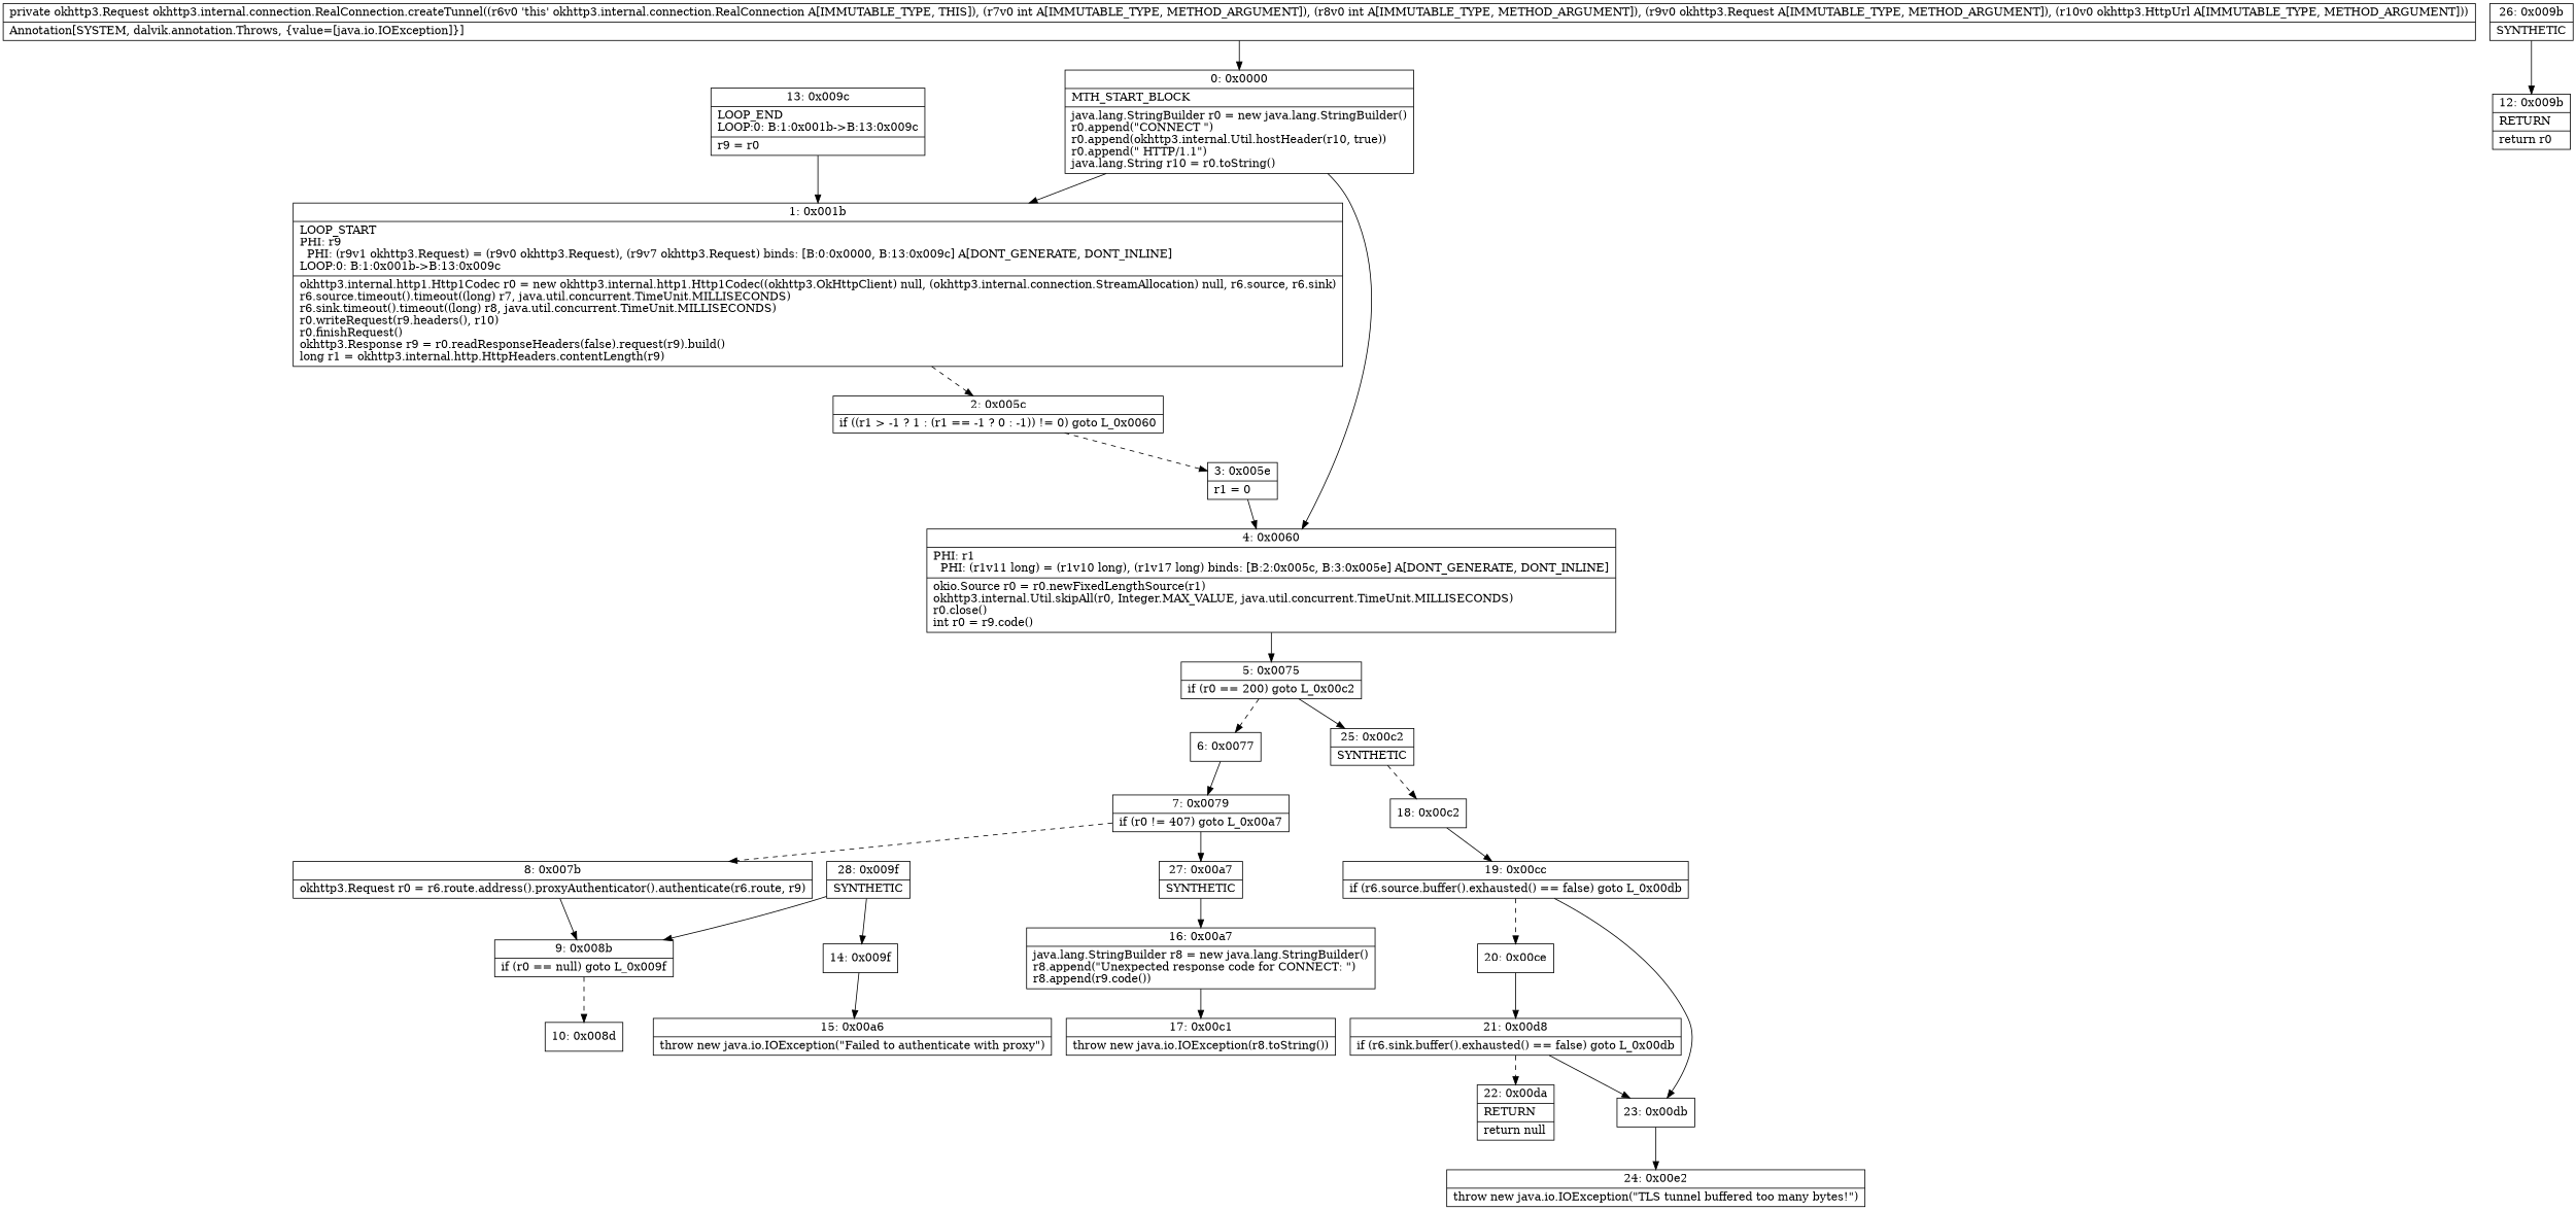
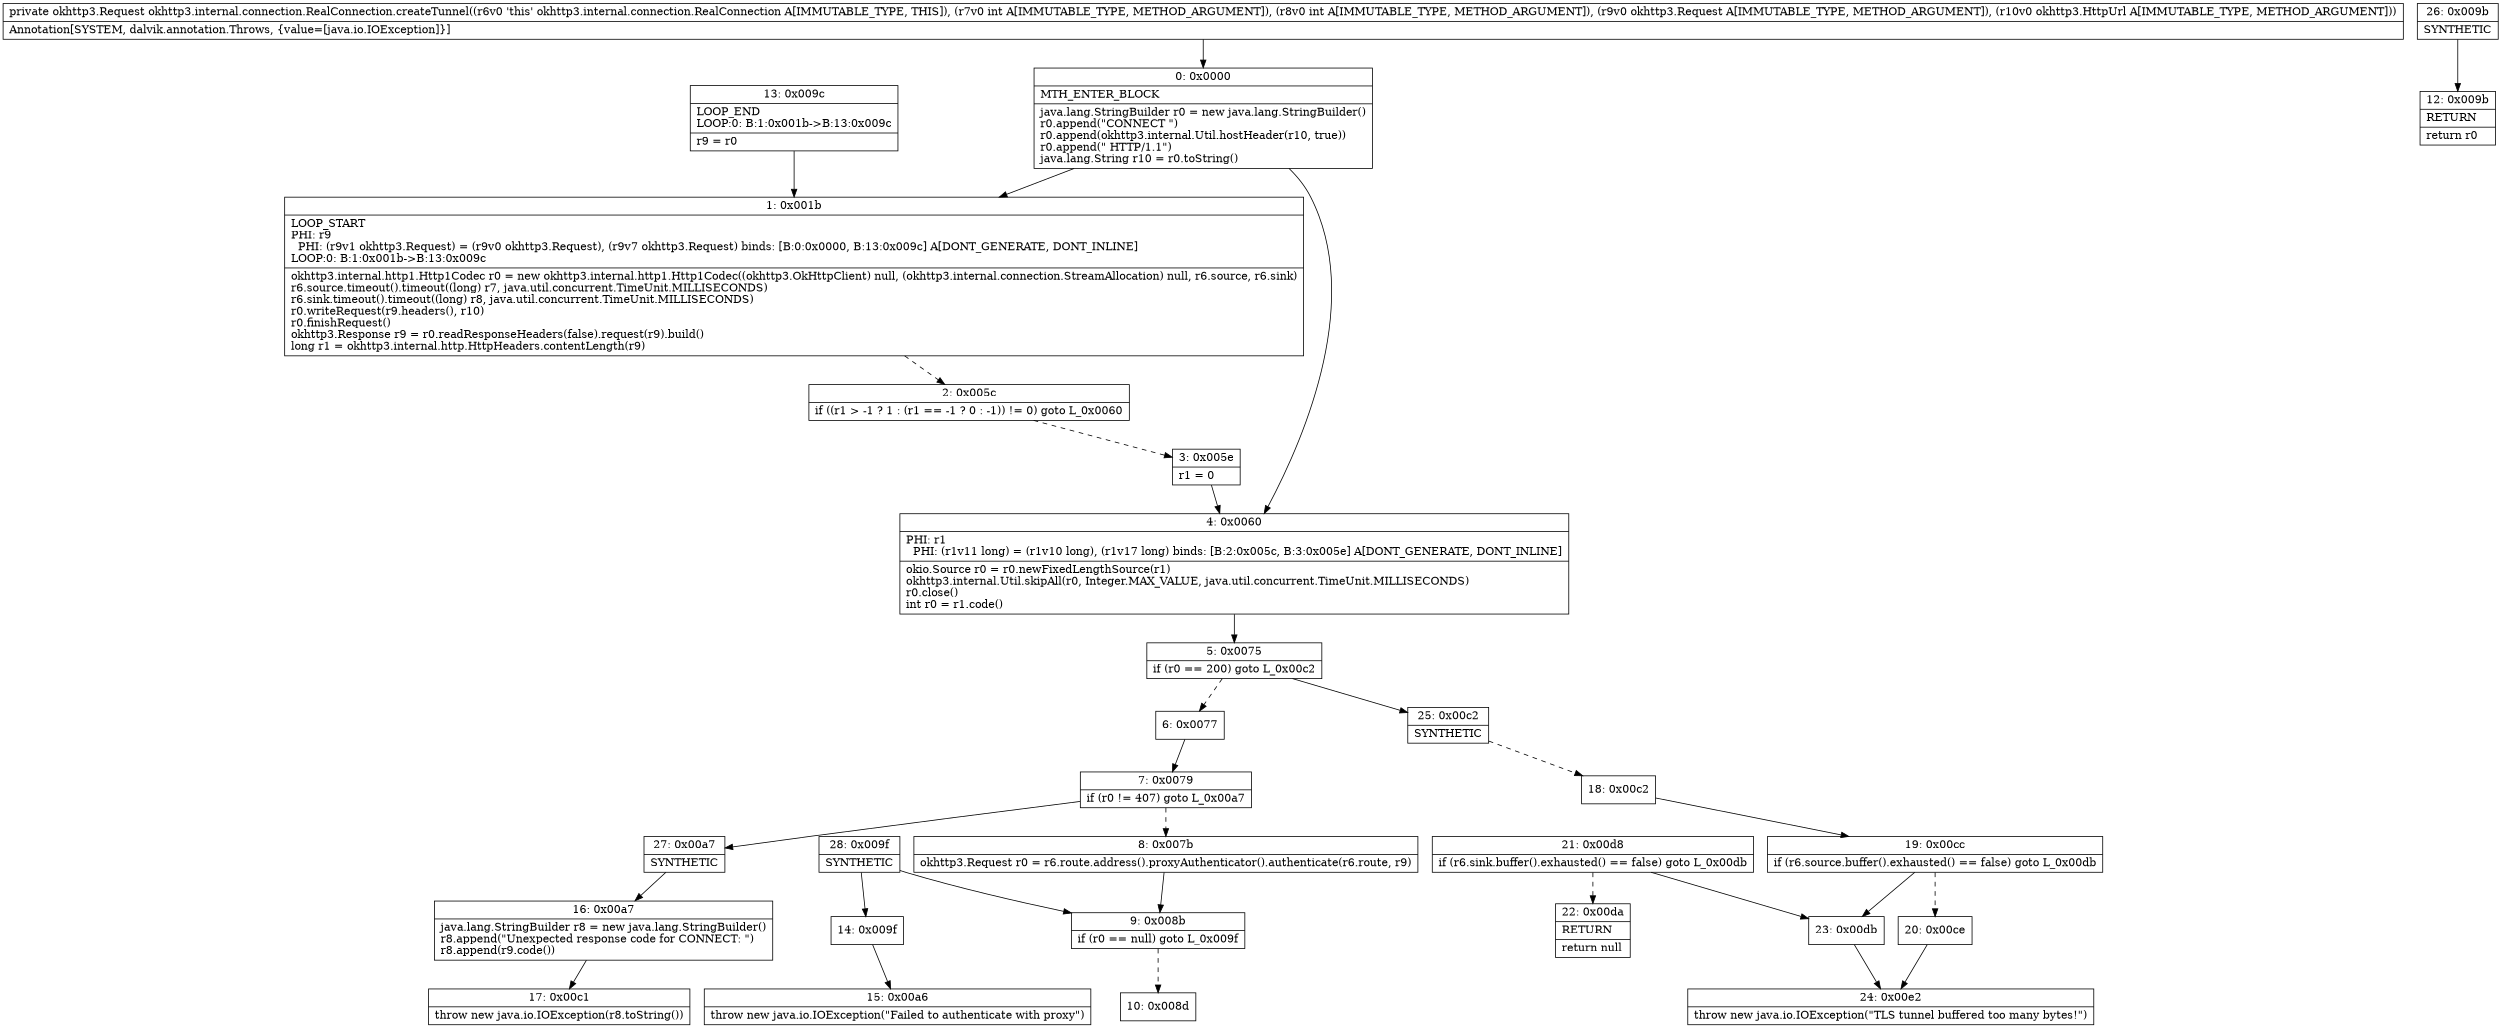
  digraph {
    node [shape=record]
-   n1 [label="{0\:\ 0x0000|MTH_START_BLOCK\l|java.lang.StringBuilder r0 = new java.lang.StringBuilder()\lr0.append(\"CONNECT \")\lr0.append(okhttp3.internal.Util.hostHeader(r10, true))\lr0.append(\" HTTP\/1.1\")\ljava.lang.String r10 = r0.toString()\l}"]
+   n1 [label="{0\:\ 0x0000|MTH_ENTER_BLOCK\l|java.lang.StringBuilder r0 = new java.lang.StringBuilder()\lr0.append(\"CONNECT \")\lr0.append(okhttp3.internal.Util.hostHeader(r10, true))\lr0.append(\" HTTP\/1.1\")\ljava.lang.String r10 = r0.toString()\l}"]
    n2 [label="{1\:\ 0x001b|LOOP_START\lPHI: r9 \l  PHI: (r9v1 okhttp3.Request) = (r9v0 okhttp3.Request), (r9v7 okhttp3.Request) binds: [B:0:0x0000, B:13:0x009c] A[DONT_GENERATE, DONT_INLINE]\lLOOP:0: B:1:0x001b\-\>B:13:0x009c\l|okhttp3.internal.http1.Http1Codec r0 = new okhttp3.internal.http1.Http1Codec((okhttp3.OkHttpClient) null, (okhttp3.internal.connection.StreamAllocation) null, r6.source, r6.sink)\lr6.source.timeout().timeout((long) r7, java.util.concurrent.TimeUnit.MILLISECONDS)\lr6.sink.timeout().timeout((long) r8, java.util.concurrent.TimeUnit.MILLISECONDS)\lr0.writeRequest(r9.headers(), r10)\lr0.finishRequest()\lokhttp3.Response r9 = r0.readResponseHeaders(false).request(r9).build()\llong r1 = okhttp3.internal.http.HttpHeaders.contentLength(r9)\l}"]
-   n3 [label="{4\:\ 0x0060|PHI: r1 \l  PHI: (r1v11 long) = (r1v10 long), (r1v17 long) binds: [B:2:0x005c, B:3:0x005e] A[DONT_GENERATE, DONT_INLINE]\l|okio.Source r0 = r0.newFixedLengthSource(r1)\lokhttp3.internal.Util.skipAll(r0, Integer.MAX_VALUE, java.util.concurrent.TimeUnit.MILLISECONDS)\lr0.close()\lint r0 = r9.code()\l}"]
+   n3 [label="{4\:\ 0x0060|PHI: r1 \l  PHI: (r1v11 long) = (r1v10 long), (r1v17 long) binds: [B:2:0x005c, B:3:0x005e] A[DONT_GENERATE, DONT_INLINE]\l|okio.Source r0 = r0.newFixedLengthSource(r1)\lokhttp3.internal.Util.skipAll(r0, Integer.MAX_VALUE, java.util.concurrent.TimeUnit.MILLISECONDS)\lr0.close()\lint r0 = r1.code()\l}"]
    n4 [label="{2\:\ 0x005c|if ((r1 \> \-1 ? 1 : (r1 == \-1 ? 0 : \-1)) != 0) goto L_0x0060\l}"]
    n5 [label="{3\:\ 0x005e|r1 = 0\l}"]
    n6 [label="{5\:\ 0x0075|if (r0 == 200) goto L_0x00c2\l}"]
    n7 [label="{6\:\ 0x0077}"]
    n8 [label="{25\:\ 0x00c2|SYNTHETIC\l}"]
    n9 [label="{7\:\ 0x0079|if (r0 != 407) goto L_0x00a7\l}"]
    n10 [label="{18\:\ 0x00c2}"]
    n11 [label="{8\:\ 0x007b|okhttp3.Request r0 = r6.route.address().proxyAuthenticator().authenticate(r6.route, r9)\l}"]
    n12 [label="{27\:\ 0x00a7|SYNTHETIC\l}"]
    n13 [label="{9\:\ 0x008b|if (r0 == null) goto L_0x009f\l}"]
    n14 [label="{16\:\ 0x00a7|java.lang.StringBuilder r8 = new java.lang.StringBuilder()\lr8.append(\"Unexpected response code for CONNECT: \")\lr8.append(r9.code())\l}"]
    n15 [label="{10\:\ 0x008d}"]
    n16 [label="{28\:\ 0x009f|SYNTHETIC\l}"]
    n17 [label="{14\:\ 0x009f}"]
    n18 [label="{13\:\ 0x009c|LOOP_END\lLOOP:0: B:1:0x001b\-\>B:13:0x009c\l|r9 = r0\l}"]
    n19 [label="{26\:\ 0x009b|SYNTHETIC\l}"]
    n20 [label="{12\:\ 0x009b|RETURN\l|return r0\l}"]
    n21 [label="{15\:\ 0x00a6|throw new java.io.IOException(\"Failed to authenticate with proxy\")\l}"]
    n22 [label="{17\:\ 0x00c1|throw new java.io.IOException(r8.toString())\l}"]
    n23 [label="{19\:\ 0x00cc|if (r6.source.buffer().exhausted() == false) goto L_0x00db\l}"]
    n24 [label="{20\:\ 0x00ce}"]
    n25 [label="{23\:\ 0x00db}"]
    n26 [label="{21\:\ 0x00d8|if (r6.sink.buffer().exhausted() == false) goto L_0x00db\l}"]
    n27 [label="{24\:\ 0x00e2|throw new java.io.IOException(\"TLS tunnel buffered too many bytes!\")\l}"]
    n28 [label="{22\:\ 0x00da|RETURN\l|return null\l}"]
    n29 [label="{private okhttp3.Request okhttp3.internal.connection.RealConnection.createTunnel((r6v0 'this' okhttp3.internal.connection.RealConnection A[IMMUTABLE_TYPE, THIS]), (r7v0 int A[IMMUTABLE_TYPE, METHOD_ARGUMENT]), (r8v0 int A[IMMUTABLE_TYPE, METHOD_ARGUMENT]), (r9v0 okhttp3.Request A[IMMUTABLE_TYPE, METHOD_ARGUMENT]), (r10v0 okhttp3.HttpUrl A[IMMUTABLE_TYPE, METHOD_ARGUMENT]))  | Annotation[SYSTEM, dalvik.annotation.Throws, \{value=[java.io.IOException]\}]\l}"]
    n1 -> n2
    n1 -> n3
    n2 -> n4 [style=dashed]
    n3 -> n6
    n4 -> n5 [style=dashed]
    n5 -> n3
    n6 -> n7 [style=dashed]
    n6 -> n8
    n7 -> n9
    n8 -> n10 [style=dashed]
    n9 -> n11 [style=dashed]
    n9 -> n12
    n10 -> n23
    n11 -> n13
    n12 -> n14
    n13 -> n15 [style=dashed]
    n14 -> n22
    n16 -> n13
    n16 -> n17
    n17 -> n21
    n18 -> n2
    n19 -> n20
    n23 -> n24 [style=dashed]
    n23 -> n25
-   n24 -> n26
+   n24 -> n27
    n25 -> n27
    n26 -> n25
    n26 -> n28 [style=dashed]
    n29 -> n1
  }
